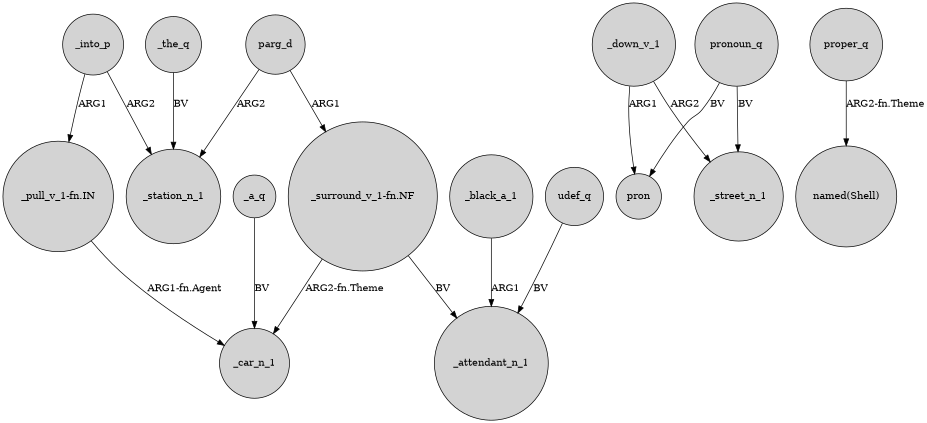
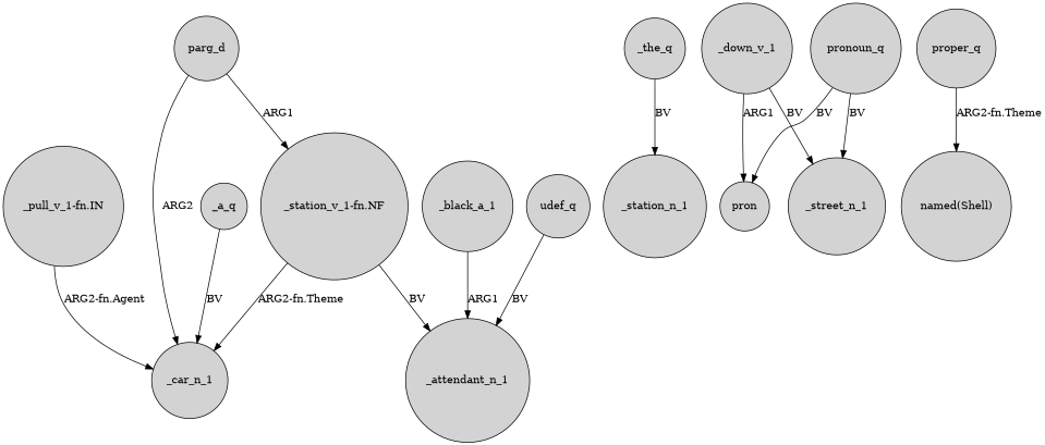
  digraph {
    node [shape=circle style=filled]
-   _into_p
    "_pull_v_1-fn.IN"
    _station_n_1
    _car_n_1
    parg_d
-   "_surround_v_1-fn.NF"
+   "_surround_v_1-fn.NF" [label="_station_v_1-fn.NF"]
    _attendant_n_1
    _a_q
    _black_a_1
    _down_v_1
    pron
    _street_n_1
    udef_q
    _the_q
    proper_q
    "named(Shell)"
    pronoun_q
-   _into_p -> "_pull_v_1-fn.IN" [label=ARG1]
-   _into_p -> _station_n_1 [label=ARG2]
-   "_pull_v_1-fn.IN" -> _car_n_1 [label="ARG1-fn.Agent"]
-   parg_d -> _station_n_1 [label=ARG2]
+   "_pull_v_1-fn.IN" -> _car_n_1 [label="ARG2-fn.Agent"]
+   parg_d -> _car_n_1 [label=ARG2]
    parg_d -> "_surround_v_1-fn.NF" [label=ARG1]
    "_surround_v_1-fn.NF" -> _car_n_1 [label="ARG2-fn.Theme"]
    "_surround_v_1-fn.NF" -> _attendant_n_1 [label=BV]
    _a_q -> _car_n_1 [label=BV]
    _black_a_1 -> _attendant_n_1 [label=ARG1]
    _down_v_1 -> pron [label=ARG1]
-   _down_v_1 -> _street_n_1 [label=ARG2]
+   _down_v_1 -> _street_n_1 [label=BV]
    udef_q -> _attendant_n_1 [label=BV]
    _the_q -> _station_n_1 [label=BV]
    proper_q -> "named(Shell)" [label="ARG2-fn.Theme"]
    pronoun_q -> pron [label=BV]
    pronoun_q -> _street_n_1 [label=BV]
  }
